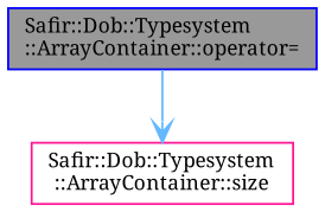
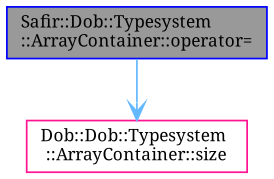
  digraph {
    rankdir=TB
    fontname="Noto Serif"
    node [fontname="Noto Serif" fontsize=10 shape=box style=filled]
    n1 [color=blue fillcolor=grey60 fontcolor=black height=0.2 label="Safir::Dob::Typesystem\l::ArrayContainer::operator=" width=0.4]
-   n2 [color=deeppink fillcolor=white height=0.2 label="Safir::Dob::Typesystem\l::ArrayContainer::size" width=0.4]
+   n2 [color=deeppink fillcolor=white height=0.2 label="Dob::Dob::Typesystem\l::ArrayContainer::size" width=0.4]
    n1 -> n2 [color=steelblue1 fontname="Noto Serif" fontsize=10 labelfontname=Helvetica labelfontsize=10 style=solid arrowhead=vee]
  }
